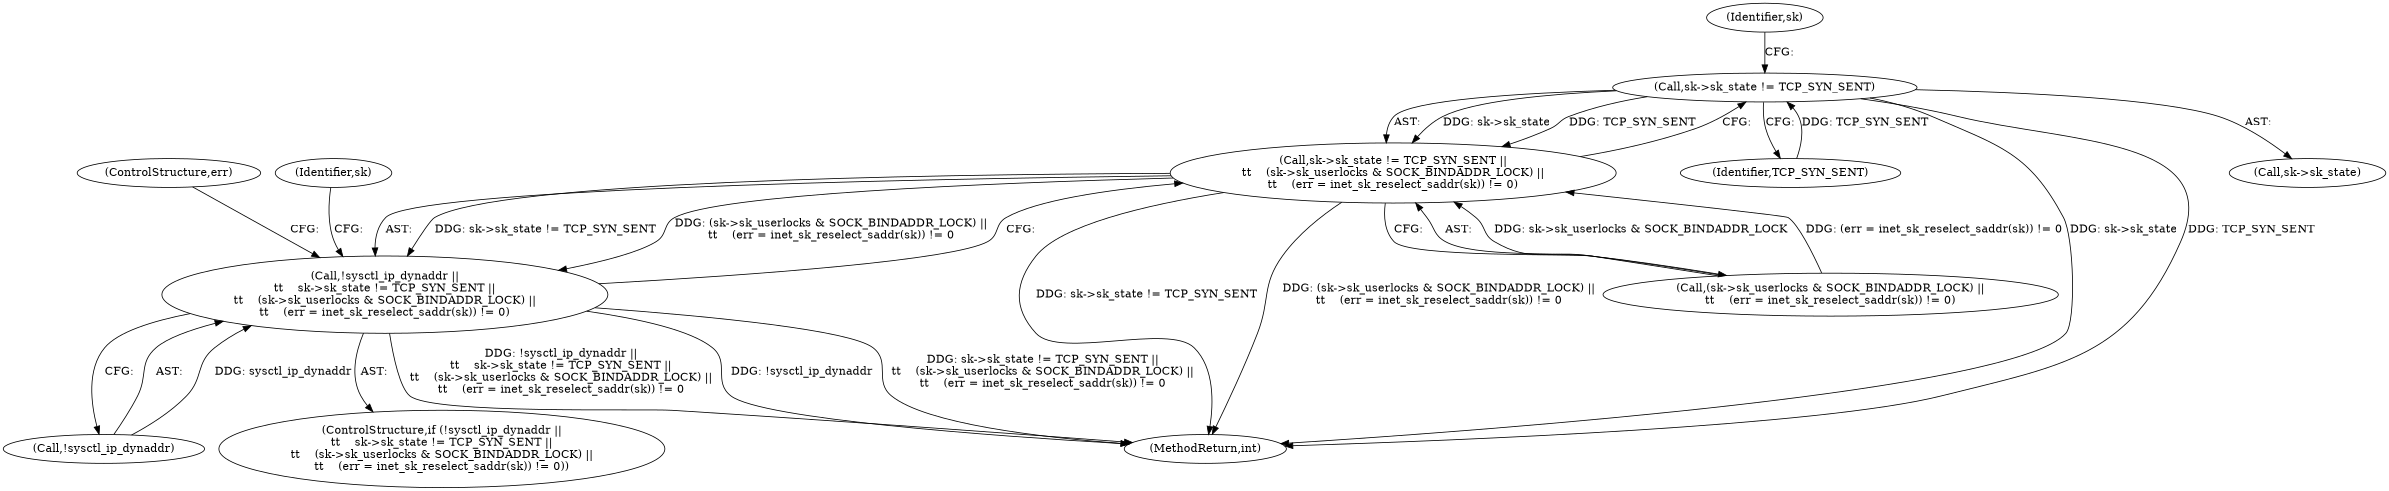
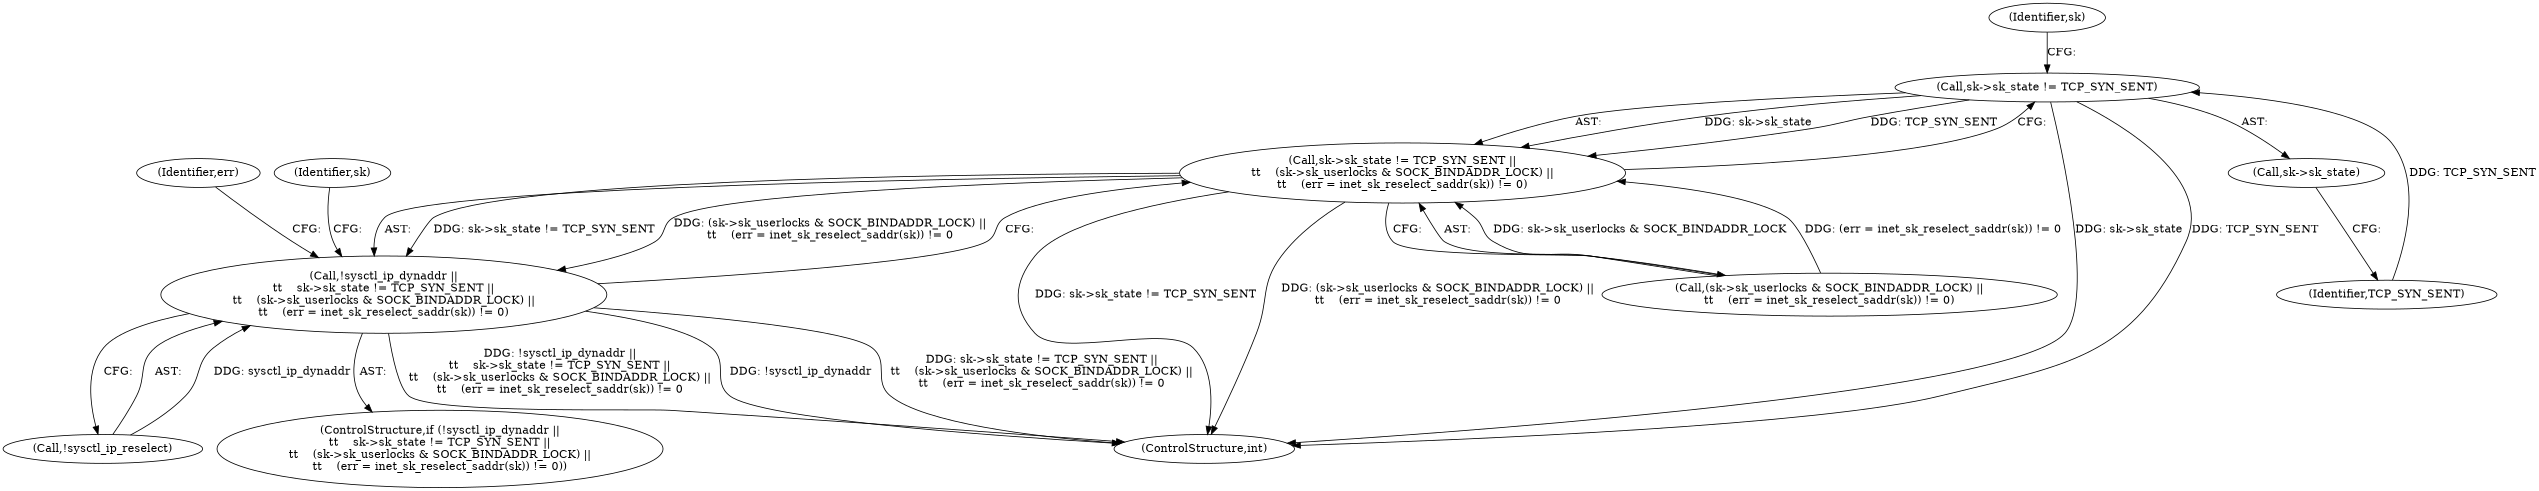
  digraph {
    n1 [label="(Call,sk->sk_state != TCP_SYN_SENT)"]
    n2 [label="(Call,sk->sk_state != TCP_SYN_SENT ||\n\t\t    (sk->sk_userlocks & SOCK_BINDADDR_LOCK) ||\n\t\t    (err = inet_sk_reselect_saddr(sk)) != 0)"]
    n3 [label="(Identifier,TCP_SYN_SENT)"]
-   n4 [label="(MethodReturn,int)"]
+   n4 [label="(ControlStructure,int)"]
    n5 [label="(Call,sk->sk_state)"]
    n6 [label="(Call,!sysctl_ip_dynaddr ||\n\t\t    sk->sk_state != TCP_SYN_SENT ||\n\t\t    (sk->sk_userlocks & SOCK_BINDADDR_LOCK) ||\n\t\t    (err = inet_sk_reselect_saddr(sk)) != 0)"]
    n7 [label="(Call,(sk->sk_userlocks & SOCK_BINDADDR_LOCK) ||\n\t\t    (err = inet_sk_reselect_saddr(sk)) != 0)"]
-   n8 [label="(Call,!sysctl_ip_dynaddr)"]
+   n8 [label="(Call,!sysctl_ip_reselect)"]
    n9 [label="(ControlStructure,if (!sysctl_ip_dynaddr ||\n\t\t    sk->sk_state != TCP_SYN_SENT ||\n\t\t    (sk->sk_userlocks & SOCK_BINDADDR_LOCK) ||\n\t\t    (err = inet_sk_reselect_saddr(sk)) != 0))"]
    n10 [label="(Identifier,sk)"]
-   n11 [label="(ControlStructure,err)"]
+   n11 [label="(Identifier,err)"]
    n12 [label="(Identifier,sk)"]
    n1 -> n2 [label="AST: "]
    n1 -> n2 [label="DDG: sk->sk_state"]
    n1 -> n2 [label="DDG: TCP_SYN_SENT"]
-   n1 -> n3 [label="CFG: "]
+   n5 -> n3 [label="CFG: "]
    n1 -> n4 [label="DDG: sk->sk_state"]
    n1 -> n4 [label="DDG: TCP_SYN_SENT"]
    n1 -> n5 [label="AST: "]
    n2 -> n1 [label="CFG: "]
    n2 -> n4 [label="DDG: sk->sk_state != TCP_SYN_SENT"]
    n2 -> n4 [label="DDG: (sk->sk_userlocks & SOCK_BINDADDR_LOCK) ||\n\t\t    (err = inet_sk_reselect_saddr(sk)) != 0"]
    n2 -> n6 [label="AST: "]
    n2 -> n6 [label="DDG: sk->sk_state != TCP_SYN_SENT"]
    n2 -> n6 [label="DDG: (sk->sk_userlocks & SOCK_BINDADDR_LOCK) ||\n\t\t    (err = inet_sk_reselect_saddr(sk)) != 0"]
    n2 -> n7 [label="CFG: "]
    n3 -> n1 [label="DDG: TCP_SYN_SENT"]
    n6 -> n2 [label="CFG: "]
    n6 -> n4 [label="DDG: !sysctl_ip_dynaddr ||\n\t\t    sk->sk_state != TCP_SYN_SENT ||\n\t\t    (sk->sk_userlocks & SOCK_BINDADDR_LOCK) ||\n\t\t    (err = inet_sk_reselect_saddr(sk)) != 0"]
    n6 -> n4 [label="DDG: !sysctl_ip_dynaddr"]
    n6 -> n4 [label="DDG: sk->sk_state != TCP_SYN_SENT ||\n\t\t    (sk->sk_userlocks & SOCK_BINDADDR_LOCK) ||\n\t\t    (err = inet_sk_reselect_saddr(sk)) != 0"]
    n6 -> n8 [label="CFG: "]
    n6 -> n9 [label="AST: "]
    n7 -> n2 [label="AST: "]
    n7 -> n2 [label="DDG: sk->sk_userlocks & SOCK_BINDADDR_LOCK"]
    n7 -> n2 [label="DDG: (err = inet_sk_reselect_saddr(sk)) != 0"]
    n8 -> n6 [label="AST: "]
    n8 -> n6 [label="DDG: sysctl_ip_dynaddr"]
    n10 -> n1 [label="CFG: "]
    n11 -> n6 [label="CFG: "]
    n12 -> n6 [label="CFG: "]
  }
